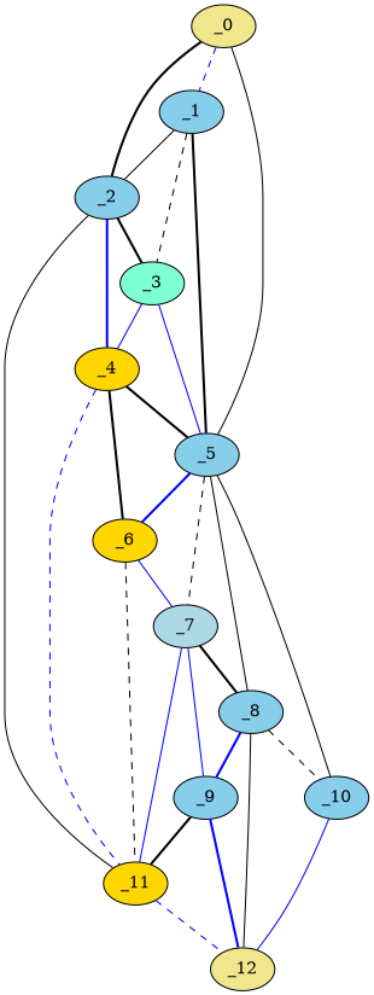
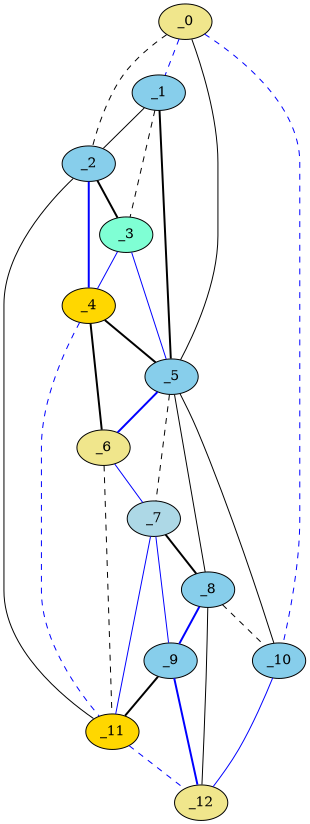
  graph {
    node [fillcolor=skyblue style=filled x=122]
    edge [color=black style=solid valence=2]
    _0 [fillcolor=khaki x=12 y=73]
    _1 [x=66 y=90]
    _2 [x=71 y=99]
    _5 [x=92 y=78]
    _10 [y=62]
    _3 [fillcolor=aquamarine x=83 y=88]
    _4 [fillcolor=gold x=90 y=89]
    _11 [fillcolor=gold y=87]
-   _6 [fillcolor=gold x=96 y=84]
+   _6 [fillcolor=khaki x=96 y=84]
    _7 [fillcolor=lightblue x=108 y=76]
    _8 [x=115 y=69]
    _12 [fillcolor=khaki x=123 y=66]
    _9 [x=121 y=79]
    _0 -- _1 [color=blue style=dashed]
-   _0 -- _2 [style=bold valence=1]
+   _0 -- _2 [style=dashed valence=1]
    _0 -- _5
+   _0 -- _10 [color=blue style=dashed valence=1]
    _1 -- _2
    _1 -- _5 [style=bold]
    _1 -- _3 [style=dashed]
    _2 -- _3 [style=bold]
    _2 -- _4 [color=blue style=bold valence=1]
    _2 -- _11 [valence=1]
    _5 -- _10
    _5 -- _6 [color=blue style=bold]
    _5 -- _7 [style=dashed]
    _5 -- _8
    _10 -- _12 [color=blue valence=1]
    _3 -- _5 [color=blue]
    _3 -- _4 [color=blue]
    _4 -- _5 [style=bold]
    _4 -- _11 [color=blue style=dashed]
    _4 -- _6 [style=bold]
    _11 -- _12 [color=blue style=dashed valence=1]
    _6 -- _11 [style=dashed]
    _6 -- _7 [color=blue]
    _7 -- _11 [color=blue]
    _7 -- _8 [style=bold valence=1]
    _7 -- _9 [color=blue]
    _8 -- _10 [style=dashed]
    _8 -- _12
    _8 -- _9 [color=blue style=bold]
    _9 -- _11 [style=bold valence=1]
    _9 -- _12 [color=blue style=bold valence=1]
  }
